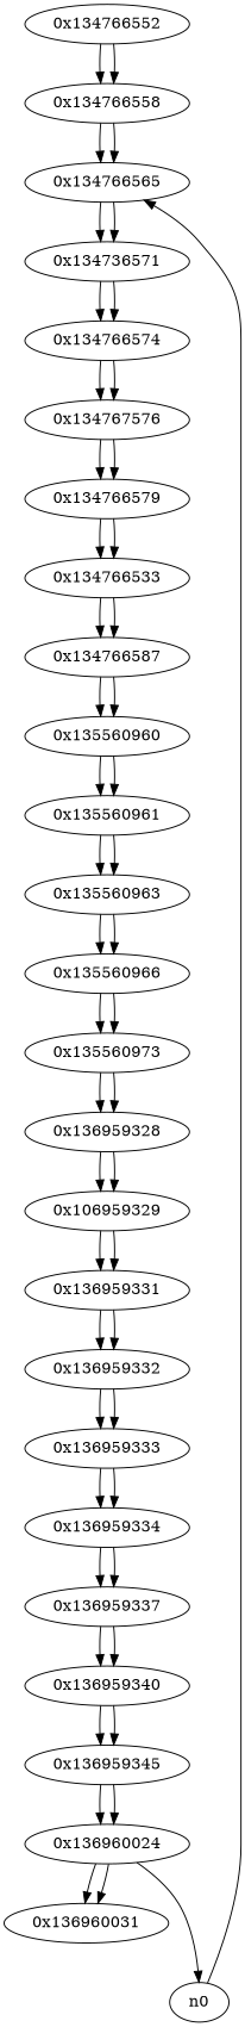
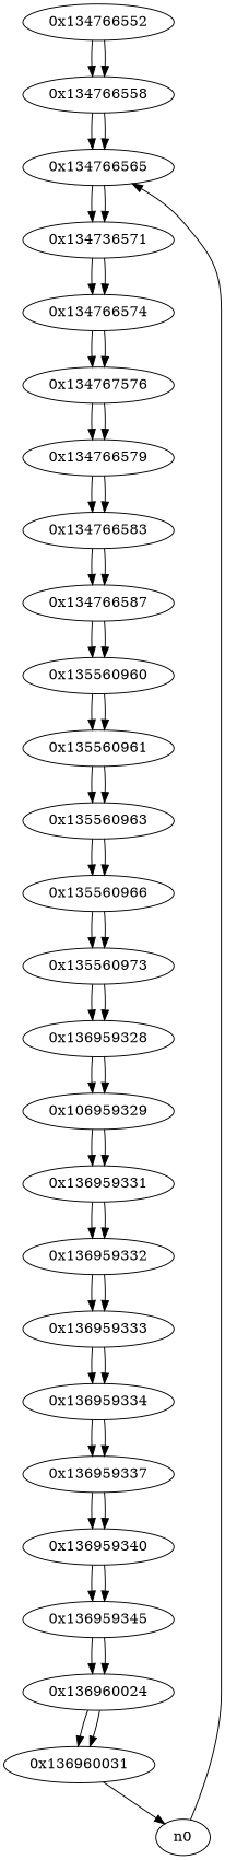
  digraph {
    n1 [label="0x134766552"]
    n2 [label="0x134766558"]
    n3 [label="0x134766565"]
    n4 [label="0x134736571"]
    n5 [label="0x134766574"]
    n6 [label="0x134767576"]
    n7 [label="0x134766579"]
-   n8 [label="0x134766533"]
+   n8 [label="0x134766583"]
    n9 [label="0x134766587"]
    n10 [label="0x135560960"]
    n11 [label="0x135560961"]
    n12 [label="0x135560963"]
    n13 [label="0x135560966"]
    n14 [label="0x135560973"]
    n15 [label="0x136959328"]
    n16 [label="0x106959329"]
    n17 [label="0x136959331"]
    n18 [label="0x136959332"]
    n19 [label="0x136959333"]
    n20 [label="0x136959334"]
    n21 [label="0x136959337"]
    n22 [label="0x136959340"]
    n23 [label="0x136959345"]
    n24 [label="0x136960024"]
    n25 [label="0x136960031"]
    n0
    n1 -> n2
    n1 -> n2
    n2 -> n3
    n2 -> n3
    n3 -> n4
    n3 -> n4
    n4 -> n5
    n4 -> n5
    n5 -> n6
    n5 -> n6
    n6 -> n7
    n6 -> n7
    n7 -> n8
    n7 -> n8
    n8 -> n9
    n8 -> n9
    n9 -> n10
    n9 -> n10
    n10 -> n11
    n10 -> n11
    n11 -> n12
    n11 -> n12
    n12 -> n13
    n12 -> n13
    n13 -> n14
    n13 -> n14
    n14 -> n15
    n14 -> n15
    n15 -> n16
    n15 -> n16
    n16 -> n17
    n16 -> n17
    n17 -> n18
    n17 -> n18
    n18 -> n19
    n18 -> n19
    n19 -> n20
    n19 -> n20
    n20 -> n21
    n20 -> n21
    n21 -> n22
    n21 -> n22
    n22 -> n23
    n22 -> n23
    n23 -> n24
    n23 -> n24
    n24 -> n25
    n24 -> n25
-   n24 -> n0
+   n25 -> n0
    n0 -> n3
  }
